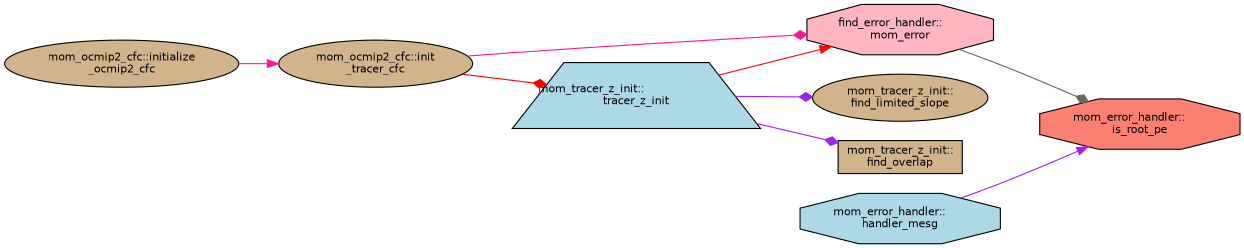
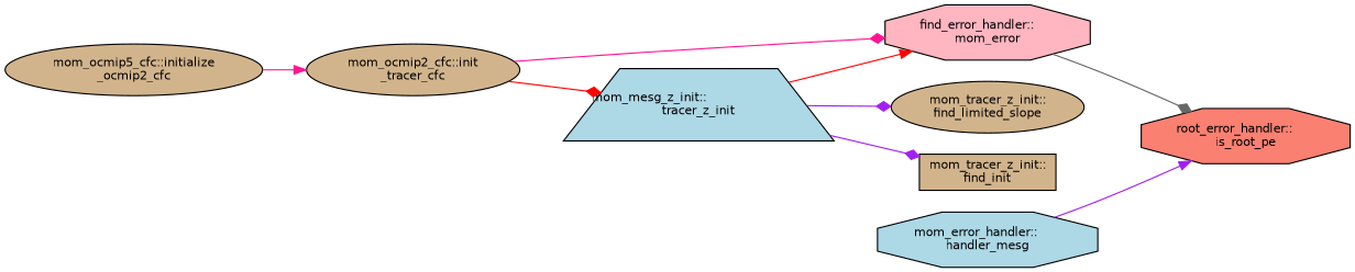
  digraph {
    rankdir=LR
    node [color=black fillcolor=tan fontname=Helvetica fontsize=10 shape=ellipse style=filled]
    edge [arrowhead=diamond color=purple fontname=Helvetica fontsize=10 labelfontname=Helvetica labelfontsize=10 style=solid]
-   n1 [fontcolor=black height=0.2 label="mom_ocmip2_cfc::initialize\l_ocmip2_cfc" width=0.4]
+   n1 [fontcolor=black height=0.2 label="mom_ocmip5_cfc::initialize\l_ocmip2_cfc" width=0.4]
    n2 [height=0.2 label="mom_ocmip2_cfc::init\l_tracer_cfc" width=0.4]
    n3 [fillcolor=lightpink height=0.2 label="find_error_handler::\lmom_error" shape=octagon width=0.4]
-   n4 [fillcolor=lightblue height=0.2 label="mom_tracer_z_init::\ltracer_z_init" shape=trapezium width=0.4]
-   n5 [fillcolor=salmon height=0.2 label="mom_error_handler::\lis_root_pe" shape=octagon width=0.4]
+   n4 [fillcolor=lightblue height=0.2 label="mom_mesg_z_init::\ltracer_z_init" shape=trapezium width=0.4]
+   n5 [fillcolor=salmon height=0.2 label="root_error_handler::\lis_root_pe" shape=octagon width=0.4]
    n6 [height=0.2 label="mom_tracer_z_init::\lfind_limited_slope" width=0.4]
-   n7 [height=0.2 label="mom_tracer_z_init::\lfind_overlap" shape=box width=0.4]
+   n7 [height=0.2 label="mom_tracer_z_init::\lfind_init" shape=box width=0.4]
    n8 [fillcolor=lightblue height=0.2 label="mom_error_handler::\lhandler_mesg" shape=octagon width=0.4]
    n1 -> n2 [arrowhead=normal color=deeppink]
    n2 -> n3 [color=deeppink]
    n2 -> n4 [color=red]
    n3 -> n5 [color=gray40]
    n4 -> n3 [arrowhead=normal color=red]
    n4 -> n6
    n4 -> n7
    n8 -> n5 [arrowhead=normal]
  }
